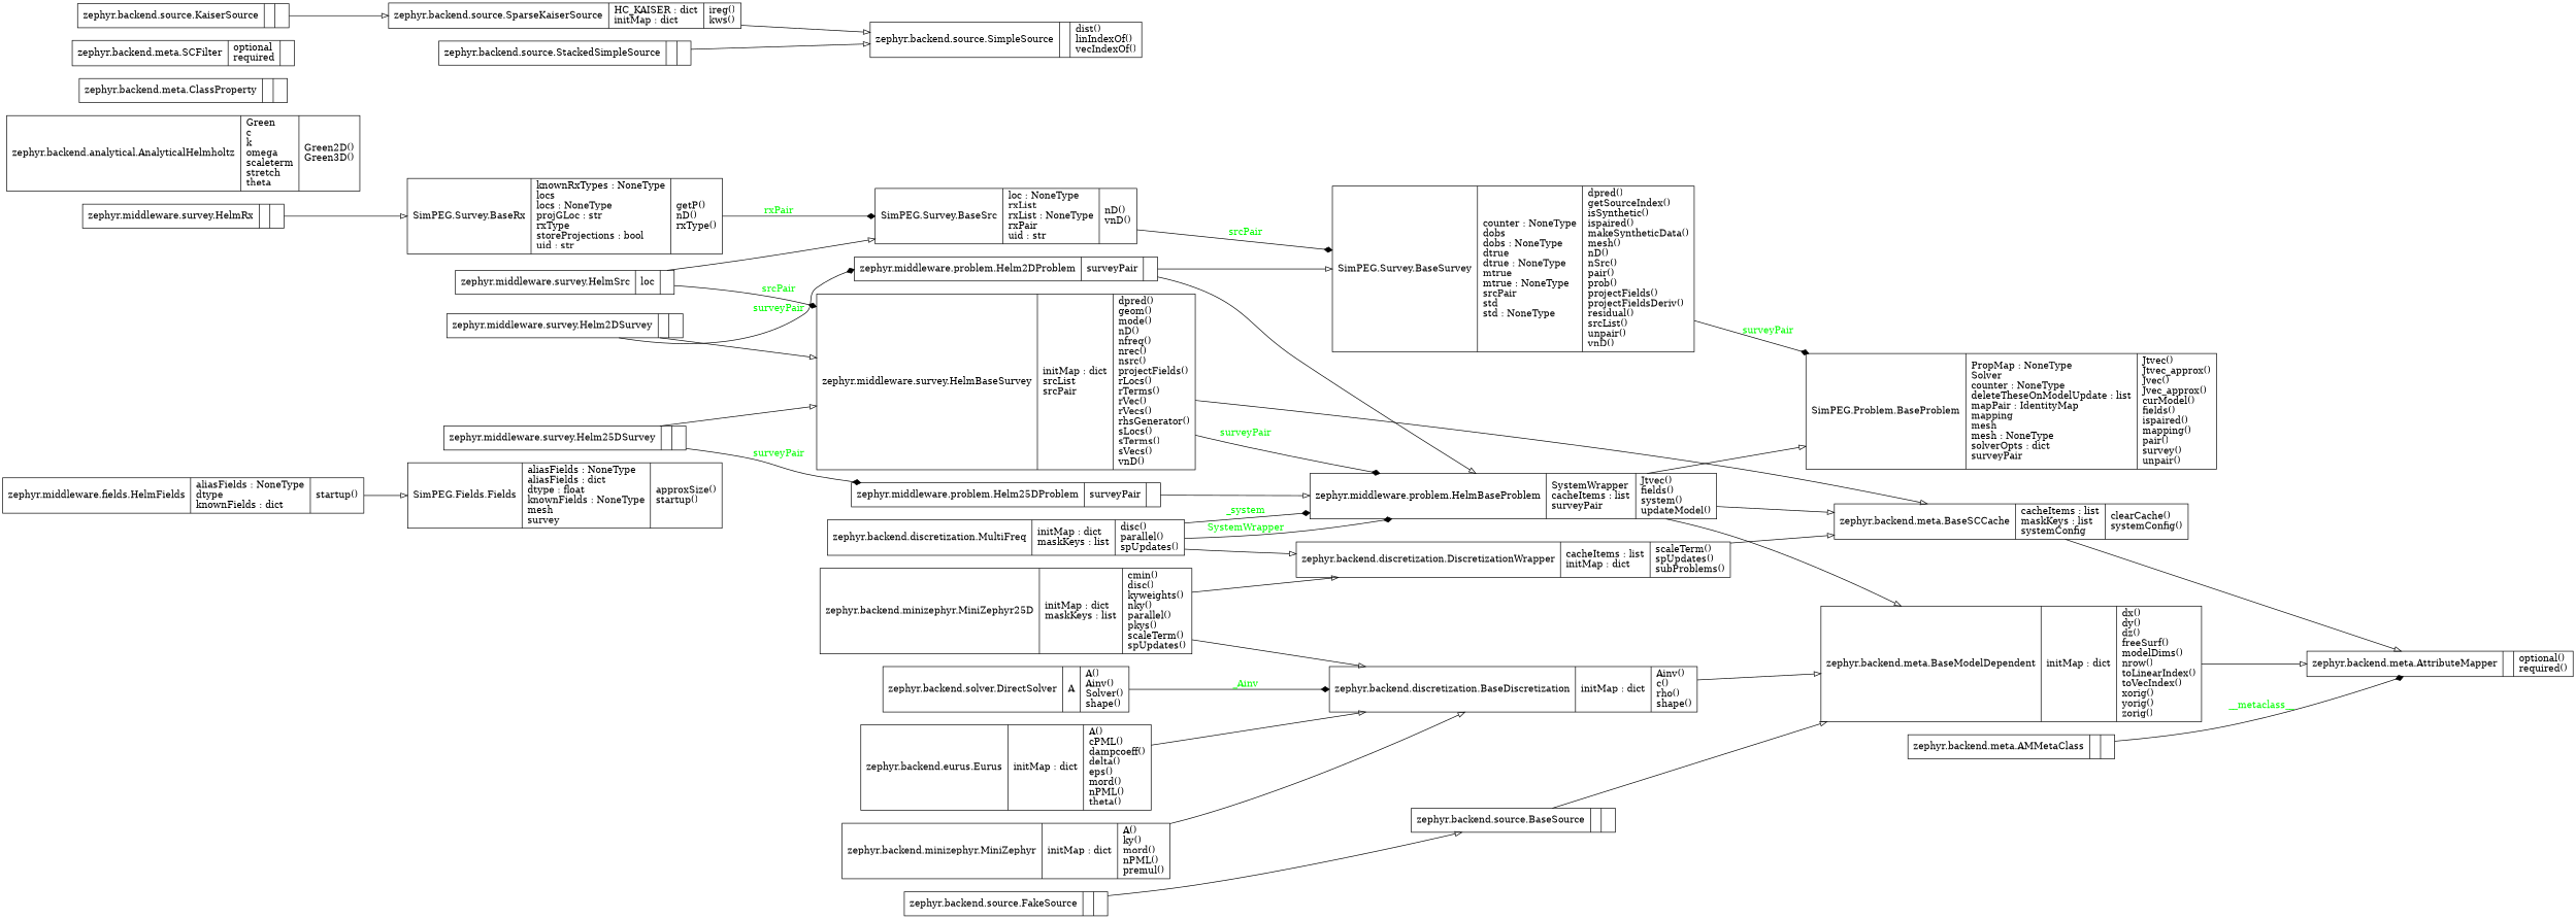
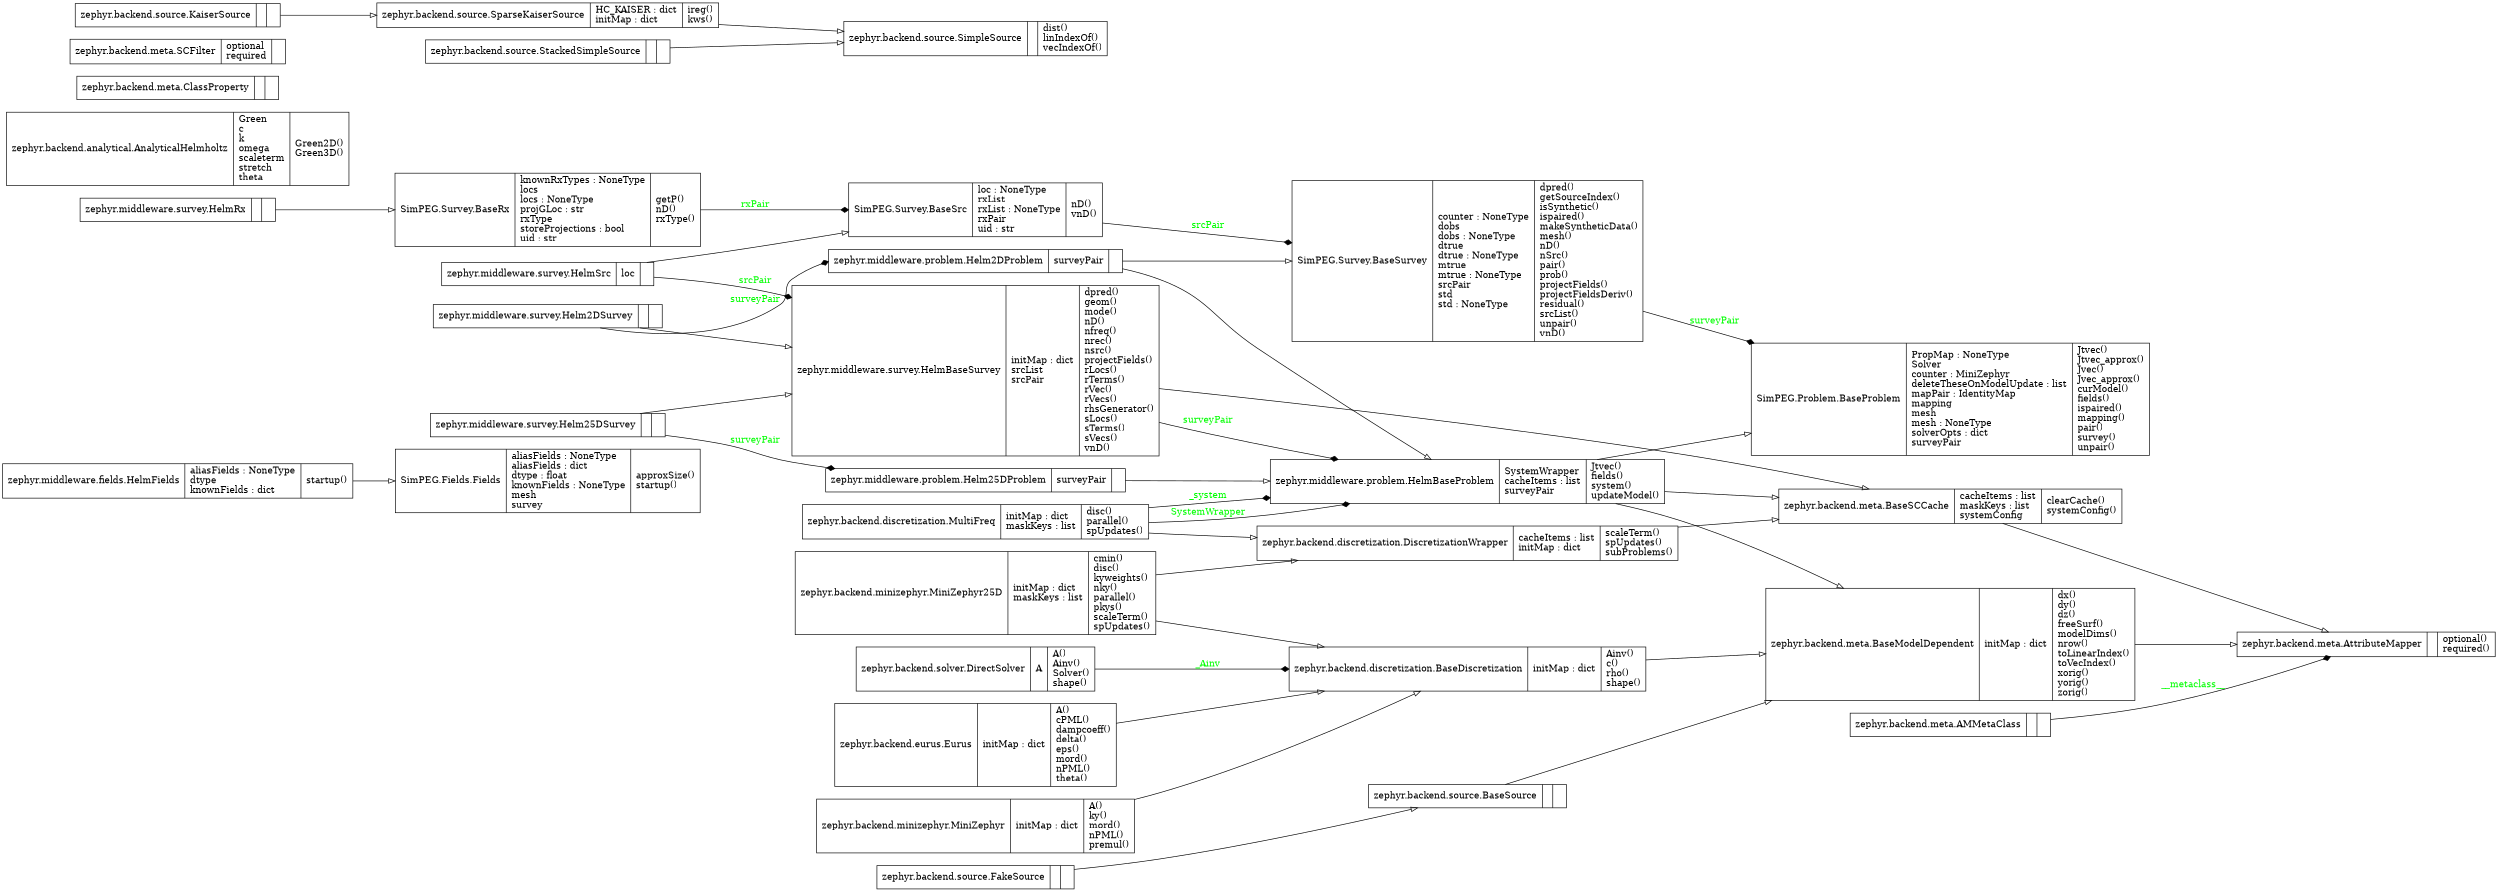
  digraph {
    rankdir=LR
    node [shape=record]
    edge [arrowhead=empty arrowtail=none]
    n1 [label="{SimPEG.Fields.Fields|aliasFields : NoneType\laliasFields : dict\ldtype : float\lknownFields : NoneType\lmesh\lsurvey\l|approxSize()\lstartup()\l}"]
-   n2 [label="{SimPEG.Problem.BaseProblem|PropMap : NoneType\lSolver\lcounter : NoneType\ldeleteTheseOnModelUpdate : list\lmapPair : IdentityMap\lmapping\lmesh\lmesh : NoneType\lsolverOpts : dict\lsurveyPair\l|Jtvec()\lJtvec_approx()\lJvec()\lJvec_approx()\lcurModel()\lfields()\lispaired()\lmapping()\lpair()\lsurvey()\lunpair()\l}"]
+   n2 [label="{SimPEG.Problem.BaseProblem|PropMap : NoneType\lSolver\lcounter : MiniZephyr\ldeleteTheseOnModelUpdate : list\lmapPair : IdentityMap\lmapping\lmesh\lmesh : NoneType\lsolverOpts : dict\lsurveyPair\l|Jtvec()\lJtvec_approx()\lJvec()\lJvec_approx()\lcurModel()\lfields()\lispaired()\lmapping()\lpair()\lsurvey()\lunpair()\l}"]
    n3 [label="{SimPEG.Survey.BaseRx|knownRxTypes : NoneType\llocs\llocs : NoneType\lprojGLoc : str\lrxType\lstoreProjections : bool\luid : str\l|getP()\lnD()\lrxType()\l}"]
    n4 [label="{SimPEG.Survey.BaseSrc|loc : NoneType\lrxList\lrxList : NoneType\lrxPair\luid : str\l|nD()\lvnD()\l}"]
    n5 [label="{SimPEG.Survey.BaseSurvey|counter : NoneType\ldobs\ldobs : NoneType\ldtrue\ldtrue : NoneType\lmtrue\lmtrue : NoneType\lsrcPair\lstd\lstd : NoneType\l|dpred()\lgetSourceIndex()\lisSynthetic()\lispaired()\lmakeSyntheticData()\lmesh()\lnD()\lnSrc()\lpair()\lprob()\lprojectFields()\lprojectFieldsDeriv()\lresidual()\lsrcList()\lunpair()\lvnD()\l}"]
    n6 [label="{zephyr.backend.analytical.AnalyticalHelmholtz|Green\lc\lk\lomega\lscaleterm\lstretch\ltheta\l|Green2D()\lGreen3D()\l}"]
    n7 [label="{zephyr.backend.discretization.BaseDiscretization|initMap : dict\l|Ainv()\lc()\lrho()\lshape()\l}"]
    n8 [label="{zephyr.backend.meta.BaseModelDependent|initMap : dict\l|dx()\ldy()\ldz()\lfreeSurf()\lmodelDims()\lnrow()\ltoLinearIndex()\ltoVecIndex()\lxorig()\lyorig()\lzorig()\l}"]
    n9 [label="{zephyr.backend.meta.AttributeMapper|\l|optional()\lrequired()\l}"]
    n10 [label="{zephyr.backend.discretization.DiscretizationWrapper|cacheItems : list\linitMap : dict\l|scaleTerm()\lspUpdates()\lsubProblems()\l}"]
    n11 [label="{zephyr.backend.meta.BaseSCCache|cacheItems : list\lmaskKeys : list\lsystemConfig\l|clearCache()\lsystemConfig()\l}"]
    n12 [label="{zephyr.backend.discretization.MultiFreq|initMap : dict\lmaskKeys : list\l|disc()\lparallel()\lspUpdates()\l}"]
    n13 [label="{zephyr.middleware.problem.HelmBaseProblem|SystemWrapper\lcacheItems : list\lsurveyPair\l|Jtvec()\lfields()\lsystem()\lupdateModel()\l}"]
    n14 [label="{zephyr.backend.eurus.Eurus|initMap : dict\l|A()\lcPML()\ldampcoeff()\ldelta()\leps()\lmord()\lnPML()\ltheta()\l}"]
    n15 [label="{zephyr.backend.meta.AMMetaClass|\l|}"]
    n16 [label="{zephyr.backend.meta.ClassProperty|\l|}"]
    n17 [label="{zephyr.backend.meta.SCFilter|optional\lrequired\l|}"]
    n18 [label="{zephyr.backend.minizephyr.MiniZephyr|initMap : dict\l|A()\lky()\lmord()\lnPML()\lpremul()\l}"]
    n19 [label="{zephyr.backend.minizephyr.MiniZephyr25D|initMap : dict\lmaskKeys : list\l|cmin()\ldisc()\lkyweights()\lnky()\lparallel()\lpkys()\lscaleTerm()\lspUpdates()\l}"]
    n20 [label="{zephyr.backend.solver.DirectSolver|A\l|A()\lAinv()\lSolver()\lshape()\l}"]
    n21 [label="{zephyr.backend.source.BaseSource|\l|}"]
    n22 [label="{zephyr.backend.source.FakeSource|\l|}"]
    n23 [label="{zephyr.backend.source.KaiserSource|\l|}"]
    n24 [label="{zephyr.backend.source.SparseKaiserSource|HC_KAISER : dict\linitMap : dict\l|ireg()\lkws()\l}"]
    n25 [label="{zephyr.backend.source.SimpleSource|\l|dist()\llinIndexOf()\lvecIndexOf()\l}"]
    n26 [label="{zephyr.backend.source.StackedSimpleSource|\l|}"]
    n27 [label="{zephyr.middleware.fields.HelmFields|aliasFields : NoneType\ldtype\lknownFields : dict\l|startup()\l}"]
    n28 [label="{zephyr.middleware.problem.Helm25DProblem|surveyPair\l|}"]
    n29 [label="{zephyr.middleware.problem.Helm2DProblem|surveyPair\l|}"]
    n30 [label="{zephyr.middleware.survey.Helm25DSurvey|\l|}"]
    n31 [label="{zephyr.middleware.survey.HelmBaseSurvey|initMap : dict\lsrcList\lsrcPair\l|dpred()\lgeom()\lmode()\lnD()\lnfreq()\lnrec()\lnsrc()\lprojectFields()\lrLocs()\lrTerms()\lrVec()\lrVecs()\lrhsGenerator()\lsLocs()\lsTerms()\lsVecs()\lvnD()\l}"]
    n32 [label="{zephyr.middleware.survey.Helm2DSurvey|\l|}"]
    n33 [label="{zephyr.middleware.survey.HelmRx|\l|}"]
    n34 [label="{zephyr.middleware.survey.HelmSrc|loc\l|}"]
    n3 -> n4 [arrowhead=diamond fontcolor=green label=rxPair style=solid]
    n4 -> n5 [arrowhead=diamond fontcolor=green label=srcPair style=solid]
    n5 -> n2 [arrowhead=diamond fontcolor=green label=surveyPair style=solid]
    n7 -> n8
    n8 -> n9
    n10 -> n11
    n11 -> n9
    n12 -> n10
    n12 -> n13 [arrowhead=diamond fontcolor=green label=_system style=solid]
    n12 -> n13 [arrowhead=diamond fontcolor=green label=SystemWrapper style=solid]
    n13 -> n2
    n13 -> n8
    n13 -> n11
    n14 -> n7
    n15 -> n9 [arrowhead=diamond fontcolor=green label=__metaclass__ style=solid]
    n18 -> n7
    n19 -> n7
    n19 -> n10
    n20 -> n7 [arrowhead=diamond fontcolor=green label=_Ainv style=solid]
    n21 -> n8
    n22 -> n21
    n23 -> n24
    n24 -> n25
    n26 -> n25
    n27 -> n1
    n28 -> n13
    n29 -> n5
    n29 -> n13
    n30 -> n28 [arrowhead=diamond fontcolor=green label=surveyPair style=solid]
    n30 -> n31
    n31 -> n11
    n31 -> n13 [arrowhead=diamond fontcolor=green label=surveyPair style=solid]
    n32 -> n29 [arrowhead=diamond fontcolor=green label=surveyPair style=solid]
    n32 -> n31
    n33 -> n3
    n34 -> n4
    n34 -> n31 [arrowhead=diamond fontcolor=green label=srcPair style=solid]
  }
